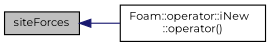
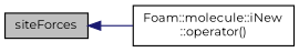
  digraph {
    rankdir=LR
    fontname=Montserrat
    node [color=black fontname=Montserrat fontsize=10 shape=record]
    n1 [fillcolor=grey75 fontcolor=black height=0.2 label=siteForces style=filled width=0.4]
-   n2 [height=0.2 label="Foam::operator::iNew\l::operator()" width=0.4]
+   n2 [height=0.2 label="Foam::molecule::iNew\l::operator()" width=0.4]
    n1 -> n2 [color=midnightblue dir=back fontname=Montserrat fontsize=10 labelfontname=FreeSans labelfontsize=10 style=solid]
  }
